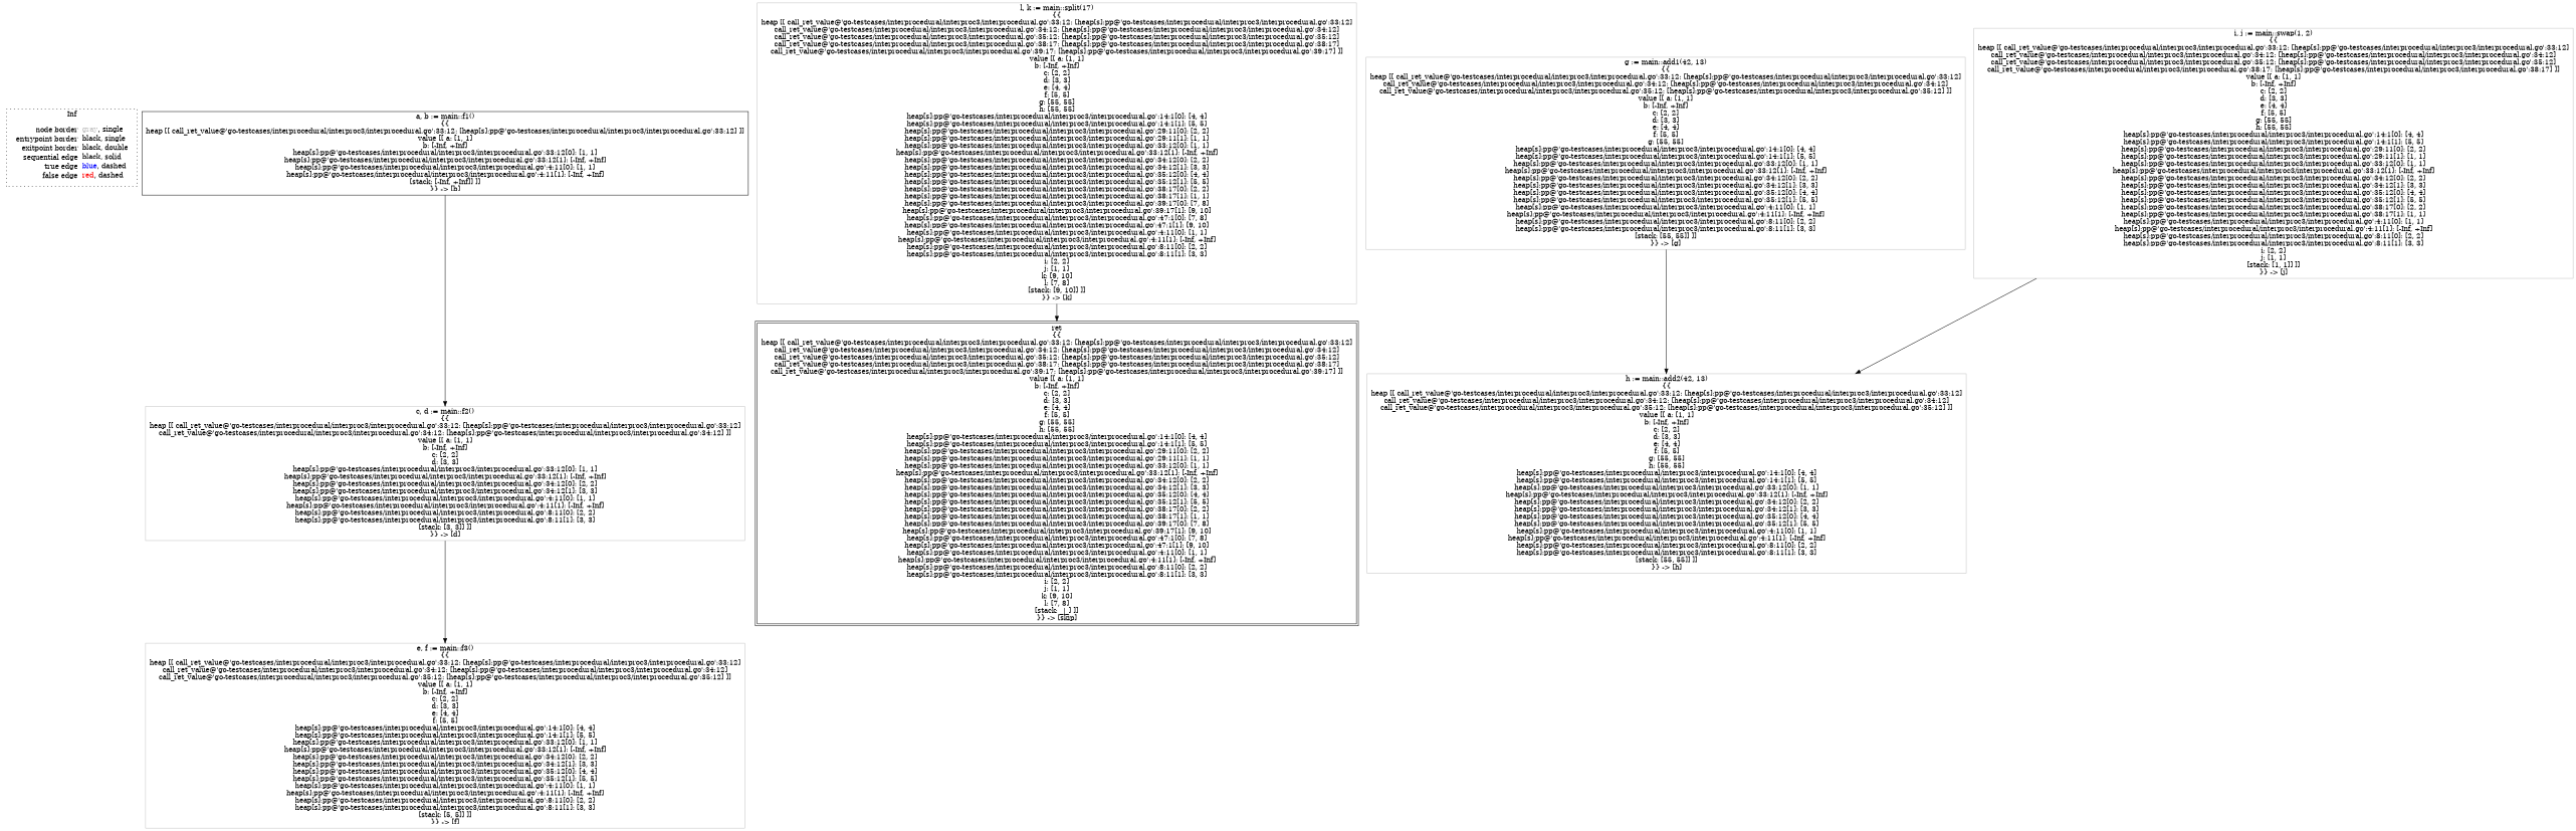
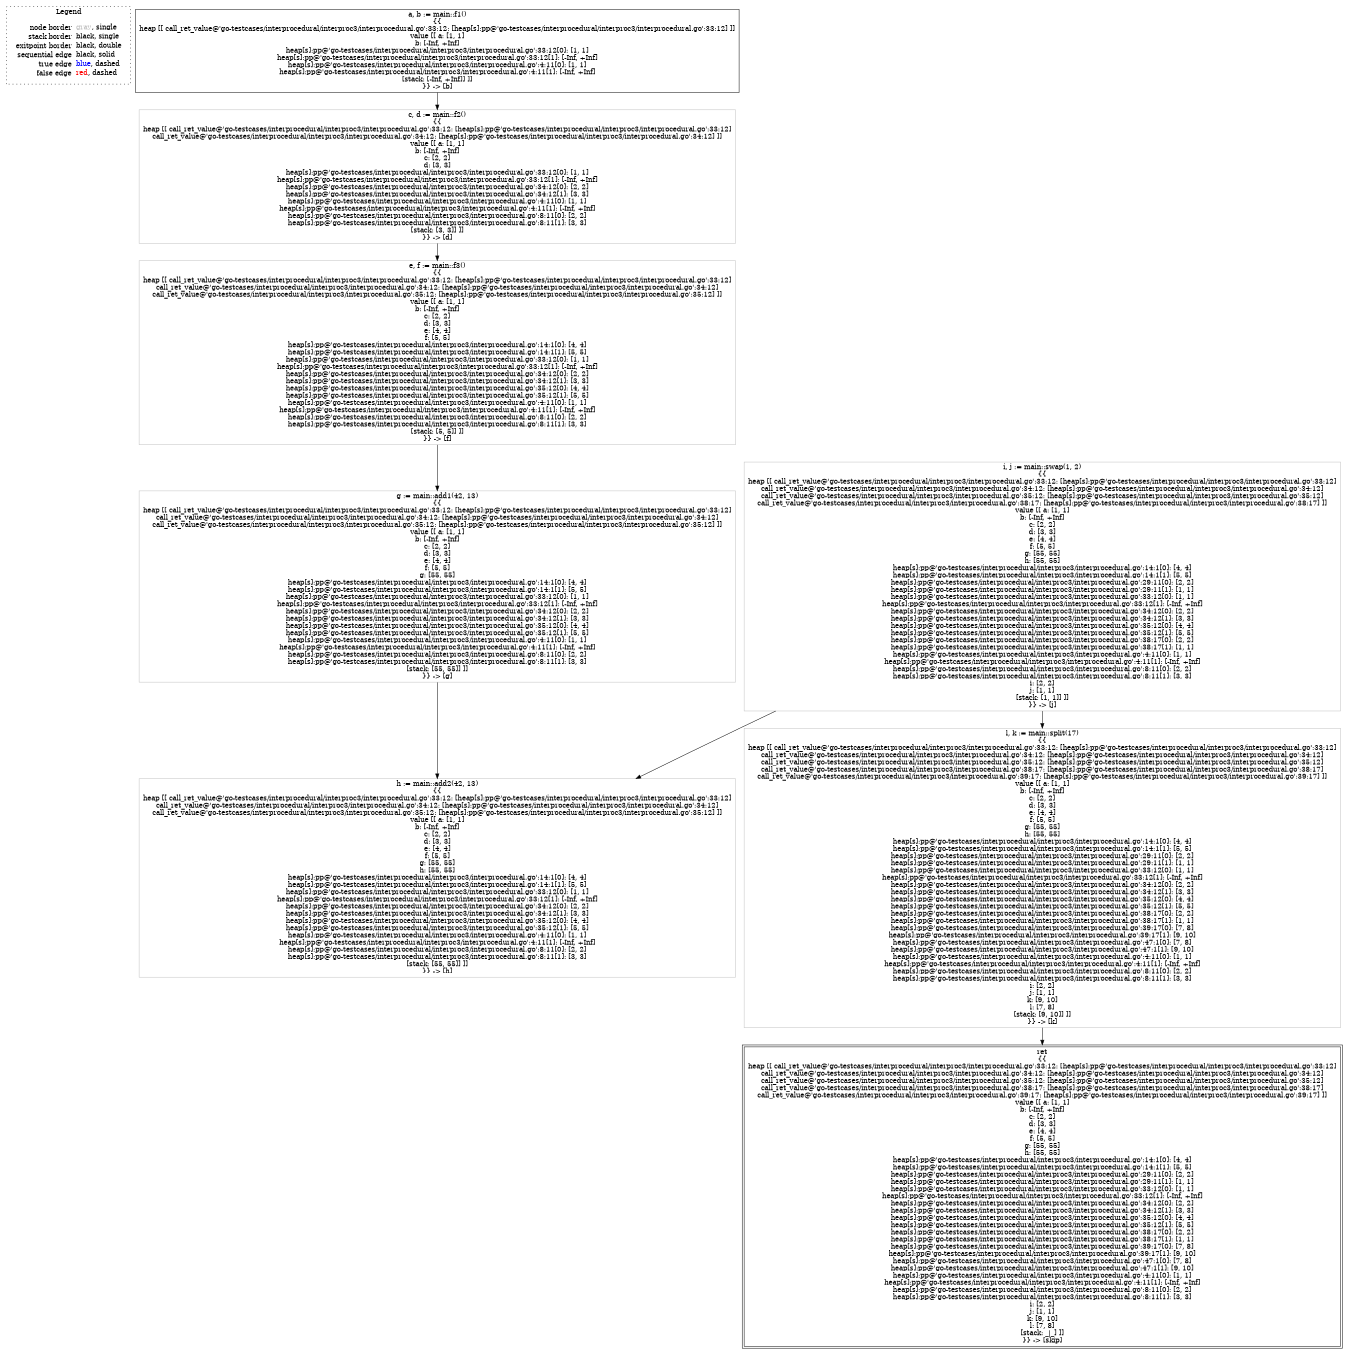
  digraph {
    node [shape=rect color=gray]
    edge [color=black]
-   n1 [label=<<table border="0" cellpadding="2" cellspacing="0" cellborder="0"><tr><td align="right">node border&nbsp;</td><td align="left"><font color="gray">gray</font>, single</td></tr><tr><td align="right">entrypoint border&nbsp;</td><td align="left"><font color="black">black</font>, single</td></tr><tr><td align="right">exitpoint border&nbsp;</td><td align="left"><font color="black">black</font>, double</td></tr><tr><td align="right">sequential edge&nbsp;</td><td align="left"><font color="black">black</font>, solid</td></tr><tr><td align="right">true edge&nbsp;</td><td align="left"><font color="blue">blue</font>, dashed</td></tr><tr><td align="right">false edge&nbsp;</td><td align="left"><font color="red">red</font>, dashed</td></tr></table>> shape=plaintext color=""]
+   n1 [label=<<table border="0" cellpadding="2" cellspacing="0" cellborder="0"><tr><td align="right">node border&nbsp;</td><td align="left"><font color="gray">gray</font>, single</td></tr><tr><td align="right">stack border&nbsp;</td><td align="left"><font color="black">black</font>, single</td></tr><tr><td align="right">exitpoint border&nbsp;</td><td align="left"><font color="black">black</font>, double</td></tr><tr><td align="right">sequential edge&nbsp;</td><td align="left"><font color="black">black</font>, solid</td></tr><tr><td align="right">true edge&nbsp;</td><td align="left"><font color="blue">blue</font>, dashed</td></tr><tr><td align="right">false edge&nbsp;</td><td align="left"><font color="red">red</font>, dashed</td></tr></table>> shape=plaintext color=""]
    n2 [color=black label=<a, b := main::f1()<BR/>{{<BR/>heap [[ call_ret_value@'go-testcases/interprocedural/interproc3/interprocedural.go':33:12: [heap[s]:pp@'go-testcases/interprocedural/interproc3/interprocedural.go':33:12] ]]<BR/>value [[ a: [1, 1]<BR/>b: [-Inf, +Inf]<BR/>heap[s]:pp@'go-testcases/interprocedural/interproc3/interprocedural.go':33:12[0]: [1, 1]<BR/>heap[s]:pp@'go-testcases/interprocedural/interproc3/interprocedural.go':33:12[1]: [-Inf, +Inf]<BR/>heap[s]:pp@'go-testcases/interprocedural/interproc3/interprocedural.go':4:11[0]: [1, 1]<BR/>heap[s]:pp@'go-testcases/interprocedural/interproc3/interprocedural.go':4:11[1]: [-Inf, +Inf]<BR/>[stack: [-Inf, +Inf]] ]]<BR/>}} -&gt; [b]>]
    n3 [label=<c, d := main::f2()<BR/>{{<BR/>heap [[ call_ret_value@'go-testcases/interprocedural/interproc3/interprocedural.go':33:12: [heap[s]:pp@'go-testcases/interprocedural/interproc3/interprocedural.go':33:12]<BR/>call_ret_value@'go-testcases/interprocedural/interproc3/interprocedural.go':34:12: [heap[s]:pp@'go-testcases/interprocedural/interproc3/interprocedural.go':34:12] ]]<BR/>value [[ a: [1, 1]<BR/>b: [-Inf, +Inf]<BR/>c: [2, 2]<BR/>d: [3, 3]<BR/>heap[s]:pp@'go-testcases/interprocedural/interproc3/interprocedural.go':33:12[0]: [1, 1]<BR/>heap[s]:pp@'go-testcases/interprocedural/interproc3/interprocedural.go':33:12[1]: [-Inf, +Inf]<BR/>heap[s]:pp@'go-testcases/interprocedural/interproc3/interprocedural.go':34:12[0]: [2, 2]<BR/>heap[s]:pp@'go-testcases/interprocedural/interproc3/interprocedural.go':34:12[1]: [3, 3]<BR/>heap[s]:pp@'go-testcases/interprocedural/interproc3/interprocedural.go':4:11[0]: [1, 1]<BR/>heap[s]:pp@'go-testcases/interprocedural/interproc3/interprocedural.go':4:11[1]: [-Inf, +Inf]<BR/>heap[s]:pp@'go-testcases/interprocedural/interproc3/interprocedural.go':8:11[0]: [2, 2]<BR/>heap[s]:pp@'go-testcases/interprocedural/interproc3/interprocedural.go':8:11[1]: [3, 3]<BR/>[stack: [3, 3]] ]]<BR/>}} -&gt; [d]>]
    n4 [label=<e, f := main::f3()<BR/>{{<BR/>heap [[ call_ret_value@'go-testcases/interprocedural/interproc3/interprocedural.go':33:12: [heap[s]:pp@'go-testcases/interprocedural/interproc3/interprocedural.go':33:12]<BR/>call_ret_value@'go-testcases/interprocedural/interproc3/interprocedural.go':34:12: [heap[s]:pp@'go-testcases/interprocedural/interproc3/interprocedural.go':34:12]<BR/>call_ret_value@'go-testcases/interprocedural/interproc3/interprocedural.go':35:12: [heap[s]:pp@'go-testcases/interprocedural/interproc3/interprocedural.go':35:12] ]]<BR/>value [[ a: [1, 1]<BR/>b: [-Inf, +Inf]<BR/>c: [2, 2]<BR/>d: [3, 3]<BR/>e: [4, 4]<BR/>f: [5, 5]<BR/>heap[s]:pp@'go-testcases/interprocedural/interproc3/interprocedural.go':14:1[0]: [4, 4]<BR/>heap[s]:pp@'go-testcases/interprocedural/interproc3/interprocedural.go':14:1[1]: [5, 5]<BR/>heap[s]:pp@'go-testcases/interprocedural/interproc3/interprocedural.go':33:12[0]: [1, 1]<BR/>heap[s]:pp@'go-testcases/interprocedural/interproc3/interprocedural.go':33:12[1]: [-Inf, +Inf]<BR/>heap[s]:pp@'go-testcases/interprocedural/interproc3/interprocedural.go':34:12[0]: [2, 2]<BR/>heap[s]:pp@'go-testcases/interprocedural/interproc3/interprocedural.go':34:12[1]: [3, 3]<BR/>heap[s]:pp@'go-testcases/interprocedural/interproc3/interprocedural.go':35:12[0]: [4, 4]<BR/>heap[s]:pp@'go-testcases/interprocedural/interproc3/interprocedural.go':35:12[1]: [5, 5]<BR/>heap[s]:pp@'go-testcases/interprocedural/interproc3/interprocedural.go':4:11[0]: [1, 1]<BR/>heap[s]:pp@'go-testcases/interprocedural/interproc3/interprocedural.go':4:11[1]: [-Inf, +Inf]<BR/>heap[s]:pp@'go-testcases/interprocedural/interproc3/interprocedural.go':8:11[0]: [2, 2]<BR/>heap[s]:pp@'go-testcases/interprocedural/interproc3/interprocedural.go':8:11[1]: [3, 3]<BR/>[stack: [5, 5]] ]]<BR/>}} -&gt; [f]>]
    n5 [label=<l, k := main::split(17)<BR/>{{<BR/>heap [[ call_ret_value@'go-testcases/interprocedural/interproc3/interprocedural.go':33:12: [heap[s]:pp@'go-testcases/interprocedural/interproc3/interprocedural.go':33:12]<BR/>call_ret_value@'go-testcases/interprocedural/interproc3/interprocedural.go':34:12: [heap[s]:pp@'go-testcases/interprocedural/interproc3/interprocedural.go':34:12]<BR/>call_ret_value@'go-testcases/interprocedural/interproc3/interprocedural.go':35:12: [heap[s]:pp@'go-testcases/interprocedural/interproc3/interprocedural.go':35:12]<BR/>call_ret_value@'go-testcases/interprocedural/interproc3/interprocedural.go':38:17: [heap[s]:pp@'go-testcases/interprocedural/interproc3/interprocedural.go':38:17]<BR/>call_ret_value@'go-testcases/interprocedural/interproc3/interprocedural.go':39:17: [heap[s]:pp@'go-testcases/interprocedural/interproc3/interprocedural.go':39:17] ]]<BR/>value [[ a: [1, 1]<BR/>b: [-Inf, +Inf]<BR/>c: [2, 2]<BR/>d: [3, 3]<BR/>e: [4, 4]<BR/>f: [5, 5]<BR/>g: [55, 55]<BR/>h: [55, 55]<BR/>heap[s]:pp@'go-testcases/interprocedural/interproc3/interprocedural.go':14:1[0]: [4, 4]<BR/>heap[s]:pp@'go-testcases/interprocedural/interproc3/interprocedural.go':14:1[1]: [5, 5]<BR/>heap[s]:pp@'go-testcases/interprocedural/interproc3/interprocedural.go':29:11[0]: [2, 2]<BR/>heap[s]:pp@'go-testcases/interprocedural/interproc3/interprocedural.go':29:11[1]: [1, 1]<BR/>heap[s]:pp@'go-testcases/interprocedural/interproc3/interprocedural.go':33:12[0]: [1, 1]<BR/>heap[s]:pp@'go-testcases/interprocedural/interproc3/interprocedural.go':33:12[1]: [-Inf, +Inf]<BR/>heap[s]:pp@'go-testcases/interprocedural/interproc3/interprocedural.go':34:12[0]: [2, 2]<BR/>heap[s]:pp@'go-testcases/interprocedural/interproc3/interprocedural.go':34:12[1]: [3, 3]<BR/>heap[s]:pp@'go-testcases/interprocedural/interproc3/interprocedural.go':35:12[0]: [4, 4]<BR/>heap[s]:pp@'go-testcases/interprocedural/interproc3/interprocedural.go':35:12[1]: [5, 5]<BR/>heap[s]:pp@'go-testcases/interprocedural/interproc3/interprocedural.go':38:17[0]: [2, 2]<BR/>heap[s]:pp@'go-testcases/interprocedural/interproc3/interprocedural.go':38:17[1]: [1, 1]<BR/>heap[s]:pp@'go-testcases/interprocedural/interproc3/interprocedural.go':39:17[0]: [7, 8]<BR/>heap[s]:pp@'go-testcases/interprocedural/interproc3/interprocedural.go':39:17[1]: [9, 10]<BR/>heap[s]:pp@'go-testcases/interprocedural/interproc3/interprocedural.go':47:1[0]: [7, 8]<BR/>heap[s]:pp@'go-testcases/interprocedural/interproc3/interprocedural.go':47:1[1]: [9, 10]<BR/>heap[s]:pp@'go-testcases/interprocedural/interproc3/interprocedural.go':4:11[0]: [1, 1]<BR/>heap[s]:pp@'go-testcases/interprocedural/interproc3/interprocedural.go':4:11[1]: [-Inf, +Inf]<BR/>heap[s]:pp@'go-testcases/interprocedural/interproc3/interprocedural.go':8:11[0]: [2, 2]<BR/>heap[s]:pp@'go-testcases/interprocedural/interproc3/interprocedural.go':8:11[1]: [3, 3]<BR/>i: [2, 2]<BR/>j: [1, 1]<BR/>k: [9, 10]<BR/>l: [7, 8]<BR/>[stack: [9, 10]] ]]<BR/>}} -&gt; [k]>]
    n6 [color=black label=<ret<BR/>{{<BR/>heap [[ call_ret_value@'go-testcases/interprocedural/interproc3/interprocedural.go':33:12: [heap[s]:pp@'go-testcases/interprocedural/interproc3/interprocedural.go':33:12]<BR/>call_ret_value@'go-testcases/interprocedural/interproc3/interprocedural.go':34:12: [heap[s]:pp@'go-testcases/interprocedural/interproc3/interprocedural.go':34:12]<BR/>call_ret_value@'go-testcases/interprocedural/interproc3/interprocedural.go':35:12: [heap[s]:pp@'go-testcases/interprocedural/interproc3/interprocedural.go':35:12]<BR/>call_ret_value@'go-testcases/interprocedural/interproc3/interprocedural.go':38:17: [heap[s]:pp@'go-testcases/interprocedural/interproc3/interprocedural.go':38:17]<BR/>call_ret_value@'go-testcases/interprocedural/interproc3/interprocedural.go':39:17: [heap[s]:pp@'go-testcases/interprocedural/interproc3/interprocedural.go':39:17] ]]<BR/>value [[ a: [1, 1]<BR/>b: [-Inf, +Inf]<BR/>c: [2, 2]<BR/>d: [3, 3]<BR/>e: [4, 4]<BR/>f: [5, 5]<BR/>g: [55, 55]<BR/>h: [55, 55]<BR/>heap[s]:pp@'go-testcases/interprocedural/interproc3/interprocedural.go':14:1[0]: [4, 4]<BR/>heap[s]:pp@'go-testcases/interprocedural/interproc3/interprocedural.go':14:1[1]: [5, 5]<BR/>heap[s]:pp@'go-testcases/interprocedural/interproc3/interprocedural.go':29:11[0]: [2, 2]<BR/>heap[s]:pp@'go-testcases/interprocedural/interproc3/interprocedural.go':29:11[1]: [1, 1]<BR/>heap[s]:pp@'go-testcases/interprocedural/interproc3/interprocedural.go':33:12[0]: [1, 1]<BR/>heap[s]:pp@'go-testcases/interprocedural/interproc3/interprocedural.go':33:12[1]: [-Inf, +Inf]<BR/>heap[s]:pp@'go-testcases/interprocedural/interproc3/interprocedural.go':34:12[0]: [2, 2]<BR/>heap[s]:pp@'go-testcases/interprocedural/interproc3/interprocedural.go':34:12[1]: [3, 3]<BR/>heap[s]:pp@'go-testcases/interprocedural/interproc3/interprocedural.go':35:12[0]: [4, 4]<BR/>heap[s]:pp@'go-testcases/interprocedural/interproc3/interprocedural.go':35:12[1]: [5, 5]<BR/>heap[s]:pp@'go-testcases/interprocedural/interproc3/interprocedural.go':38:17[0]: [2, 2]<BR/>heap[s]:pp@'go-testcases/interprocedural/interproc3/interprocedural.go':38:17[1]: [1, 1]<BR/>heap[s]:pp@'go-testcases/interprocedural/interproc3/interprocedural.go':39:17[0]: [7, 8]<BR/>heap[s]:pp@'go-testcases/interprocedural/interproc3/interprocedural.go':39:17[1]: [9, 10]<BR/>heap[s]:pp@'go-testcases/interprocedural/interproc3/interprocedural.go':47:1[0]: [7, 8]<BR/>heap[s]:pp@'go-testcases/interprocedural/interproc3/interprocedural.go':47:1[1]: [9, 10]<BR/>heap[s]:pp@'go-testcases/interprocedural/interproc3/interprocedural.go':4:11[0]: [1, 1]<BR/>heap[s]:pp@'go-testcases/interprocedural/interproc3/interprocedural.go':4:11[1]: [-Inf, +Inf]<BR/>heap[s]:pp@'go-testcases/interprocedural/interproc3/interprocedural.go':8:11[0]: [2, 2]<BR/>heap[s]:pp@'go-testcases/interprocedural/interproc3/interprocedural.go':8:11[1]: [3, 3]<BR/>i: [2, 2]<BR/>j: [1, 1]<BR/>k: [9, 10]<BR/>l: [7, 8]<BR/>[stack: _|_] ]]<BR/>}} -&gt; [skip]> peripheries=2]
    n7 [label=<g := main::add1(42, 13)<BR/>{{<BR/>heap [[ call_ret_value@'go-testcases/interprocedural/interproc3/interprocedural.go':33:12: [heap[s]:pp@'go-testcases/interprocedural/interproc3/interprocedural.go':33:12]<BR/>call_ret_value@'go-testcases/interprocedural/interproc3/interprocedural.go':34:12: [heap[s]:pp@'go-testcases/interprocedural/interproc3/interprocedural.go':34:12]<BR/>call_ret_value@'go-testcases/interprocedural/interproc3/interprocedural.go':35:12: [heap[s]:pp@'go-testcases/interprocedural/interproc3/interprocedural.go':35:12] ]]<BR/>value [[ a: [1, 1]<BR/>b: [-Inf, +Inf]<BR/>c: [2, 2]<BR/>d: [3, 3]<BR/>e: [4, 4]<BR/>f: [5, 5]<BR/>g: [55, 55]<BR/>heap[s]:pp@'go-testcases/interprocedural/interproc3/interprocedural.go':14:1[0]: [4, 4]<BR/>heap[s]:pp@'go-testcases/interprocedural/interproc3/interprocedural.go':14:1[1]: [5, 5]<BR/>heap[s]:pp@'go-testcases/interprocedural/interproc3/interprocedural.go':33:12[0]: [1, 1]<BR/>heap[s]:pp@'go-testcases/interprocedural/interproc3/interprocedural.go':33:12[1]: [-Inf, +Inf]<BR/>heap[s]:pp@'go-testcases/interprocedural/interproc3/interprocedural.go':34:12[0]: [2, 2]<BR/>heap[s]:pp@'go-testcases/interprocedural/interproc3/interprocedural.go':34:12[1]: [3, 3]<BR/>heap[s]:pp@'go-testcases/interprocedural/interproc3/interprocedural.go':35:12[0]: [4, 4]<BR/>heap[s]:pp@'go-testcases/interprocedural/interproc3/interprocedural.go':35:12[1]: [5, 5]<BR/>heap[s]:pp@'go-testcases/interprocedural/interproc3/interprocedural.go':4:11[0]: [1, 1]<BR/>heap[s]:pp@'go-testcases/interprocedural/interproc3/interprocedural.go':4:11[1]: [-Inf, +Inf]<BR/>heap[s]:pp@'go-testcases/interprocedural/interproc3/interprocedural.go':8:11[0]: [2, 2]<BR/>heap[s]:pp@'go-testcases/interprocedural/interproc3/interprocedural.go':8:11[1]: [3, 3]<BR/>[stack: [55, 55]] ]]<BR/>}} -&gt; [g]>]
    n8 [label=<h := main::add2(42, 13)<BR/>{{<BR/>heap [[ call_ret_value@'go-testcases/interprocedural/interproc3/interprocedural.go':33:12: [heap[s]:pp@'go-testcases/interprocedural/interproc3/interprocedural.go':33:12]<BR/>call_ret_value@'go-testcases/interprocedural/interproc3/interprocedural.go':34:12: [heap[s]:pp@'go-testcases/interprocedural/interproc3/interprocedural.go':34:12]<BR/>call_ret_value@'go-testcases/interprocedural/interproc3/interprocedural.go':35:12: [heap[s]:pp@'go-testcases/interprocedural/interproc3/interprocedural.go':35:12] ]]<BR/>value [[ a: [1, 1]<BR/>b: [-Inf, +Inf]<BR/>c: [2, 2]<BR/>d: [3, 3]<BR/>e: [4, 4]<BR/>f: [5, 5]<BR/>g: [55, 55]<BR/>h: [55, 55]<BR/>heap[s]:pp@'go-testcases/interprocedural/interproc3/interprocedural.go':14:1[0]: [4, 4]<BR/>heap[s]:pp@'go-testcases/interprocedural/interproc3/interprocedural.go':14:1[1]: [5, 5]<BR/>heap[s]:pp@'go-testcases/interprocedural/interproc3/interprocedural.go':33:12[0]: [1, 1]<BR/>heap[s]:pp@'go-testcases/interprocedural/interproc3/interprocedural.go':33:12[1]: [-Inf, +Inf]<BR/>heap[s]:pp@'go-testcases/interprocedural/interproc3/interprocedural.go':34:12[0]: [2, 2]<BR/>heap[s]:pp@'go-testcases/interprocedural/interproc3/interprocedural.go':34:12[1]: [3, 3]<BR/>heap[s]:pp@'go-testcases/interprocedural/interproc3/interprocedural.go':35:12[0]: [4, 4]<BR/>heap[s]:pp@'go-testcases/interprocedural/interproc3/interprocedural.go':35:12[1]: [5, 5]<BR/>heap[s]:pp@'go-testcases/interprocedural/interproc3/interprocedural.go':4:11[0]: [1, 1]<BR/>heap[s]:pp@'go-testcases/interprocedural/interproc3/interprocedural.go':4:11[1]: [-Inf, +Inf]<BR/>heap[s]:pp@'go-testcases/interprocedural/interproc3/interprocedural.go':8:11[0]: [2, 2]<BR/>heap[s]:pp@'go-testcases/interprocedural/interproc3/interprocedural.go':8:11[1]: [3, 3]<BR/>[stack: [55, 55]] ]]<BR/>}} -&gt; [h]>]
    n9 [label=<i, j := main::swap(1, 2)<BR/>{{<BR/>heap [[ call_ret_value@'go-testcases/interprocedural/interproc3/interprocedural.go':33:12: [heap[s]:pp@'go-testcases/interprocedural/interproc3/interprocedural.go':33:12]<BR/>call_ret_value@'go-testcases/interprocedural/interproc3/interprocedural.go':34:12: [heap[s]:pp@'go-testcases/interprocedural/interproc3/interprocedural.go':34:12]<BR/>call_ret_value@'go-testcases/interprocedural/interproc3/interprocedural.go':35:12: [heap[s]:pp@'go-testcases/interprocedural/interproc3/interprocedural.go':35:12]<BR/>call_ret_value@'go-testcases/interprocedural/interproc3/interprocedural.go':38:17: [heap[s]:pp@'go-testcases/interprocedural/interproc3/interprocedural.go':38:17] ]]<BR/>value [[ a: [1, 1]<BR/>b: [-Inf, +Inf]<BR/>c: [2, 2]<BR/>d: [3, 3]<BR/>e: [4, 4]<BR/>f: [5, 5]<BR/>g: [55, 55]<BR/>h: [55, 55]<BR/>heap[s]:pp@'go-testcases/interprocedural/interproc3/interprocedural.go':14:1[0]: [4, 4]<BR/>heap[s]:pp@'go-testcases/interprocedural/interproc3/interprocedural.go':14:1[1]: [5, 5]<BR/>heap[s]:pp@'go-testcases/interprocedural/interproc3/interprocedural.go':29:11[0]: [2, 2]<BR/>heap[s]:pp@'go-testcases/interprocedural/interproc3/interprocedural.go':29:11[1]: [1, 1]<BR/>heap[s]:pp@'go-testcases/interprocedural/interproc3/interprocedural.go':33:12[0]: [1, 1]<BR/>heap[s]:pp@'go-testcases/interprocedural/interproc3/interprocedural.go':33:12[1]: [-Inf, +Inf]<BR/>heap[s]:pp@'go-testcases/interprocedural/interproc3/interprocedural.go':34:12[0]: [2, 2]<BR/>heap[s]:pp@'go-testcases/interprocedural/interproc3/interprocedural.go':34:12[1]: [3, 3]<BR/>heap[s]:pp@'go-testcases/interprocedural/interproc3/interprocedural.go':35:12[0]: [4, 4]<BR/>heap[s]:pp@'go-testcases/interprocedural/interproc3/interprocedural.go':35:12[1]: [5, 5]<BR/>heap[s]:pp@'go-testcases/interprocedural/interproc3/interprocedural.go':38:17[0]: [2, 2]<BR/>heap[s]:pp@'go-testcases/interprocedural/interproc3/interprocedural.go':38:17[1]: [1, 1]<BR/>heap[s]:pp@'go-testcases/interprocedural/interproc3/interprocedural.go':4:11[0]: [1, 1]<BR/>heap[s]:pp@'go-testcases/interprocedural/interproc3/interprocedural.go':4:11[1]: [-Inf, +Inf]<BR/>heap[s]:pp@'go-testcases/interprocedural/interproc3/interprocedural.go':8:11[0]: [2, 2]<BR/>heap[s]:pp@'go-testcases/interprocedural/interproc3/interprocedural.go':8:11[1]: [3, 3]<BR/>i: [2, 2]<BR/>j: [1, 1]<BR/>[stack: [1, 1]] ]]<BR/>}} -&gt; [j]>]
    subgraph cluster_1 {
-     label=Inf
+     label=Legend
      style=dotted
      n1
    }
    n2 -> n3
    n3 -> n4
+   n4 -> n7
    n5 -> n6
    n7 -> n8
+   n9 -> n5
    n9 -> n8
  }
